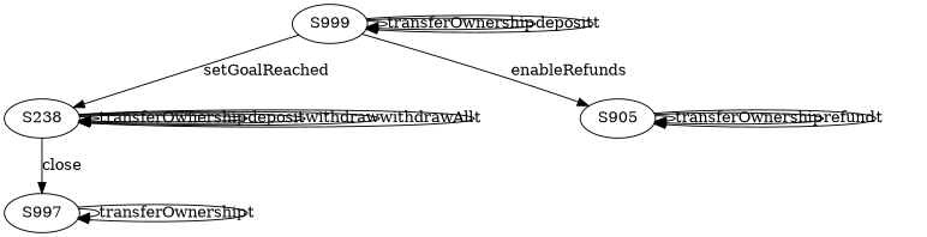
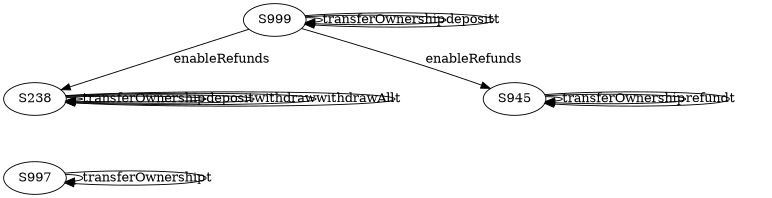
  digraph {
    edge [color=black]
    n1 [label=S999]
    S238
-   S905
+   S905 [label=S945]
    S997
    n1 -> n1 [label=transferOwnership]
    n1 -> n1 [label=deposit]
    n1 -> n1 [label=t]
-   n1 -> S238 [label=setGoalReached]
+   n1 -> S238 [label=enableRefunds]
    n1 -> S905 [label=enableRefunds]
    S238 -> S238 [label=transferOwnership]
    S238 -> S238 [label=deposit]
    S238 -> S238 [label=withdraw]
    S238 -> S238 [label=withdrawAll]
    S238 -> S238 [label=t]
-   S238 -> S997 [label=close]
    S905 -> S905 [label=transferOwnership]
    S905 -> S905 [label=refund]
    S905 -> S905 [label=t]
    S997 -> S997 [label=transferOwnership]
    S997 -> S997 [label=t]
  }
